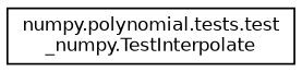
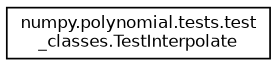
  digraph {
    rankdir=LR
-   n1 [color=black fillcolor=white fontname=Helvetica fontsize=10 height=0.2 label="numpy.polynomial.tests.test\l_numpy.TestInterpolate" shape=record style=filled width=0.4]
+   n1 [color=black fillcolor=white fontname=Helvetica fontsize=10 height=0.2 label="numpy.polynomial.tests.test\l_classes.TestInterpolate" shape=record style=filled width=0.4]
  }
